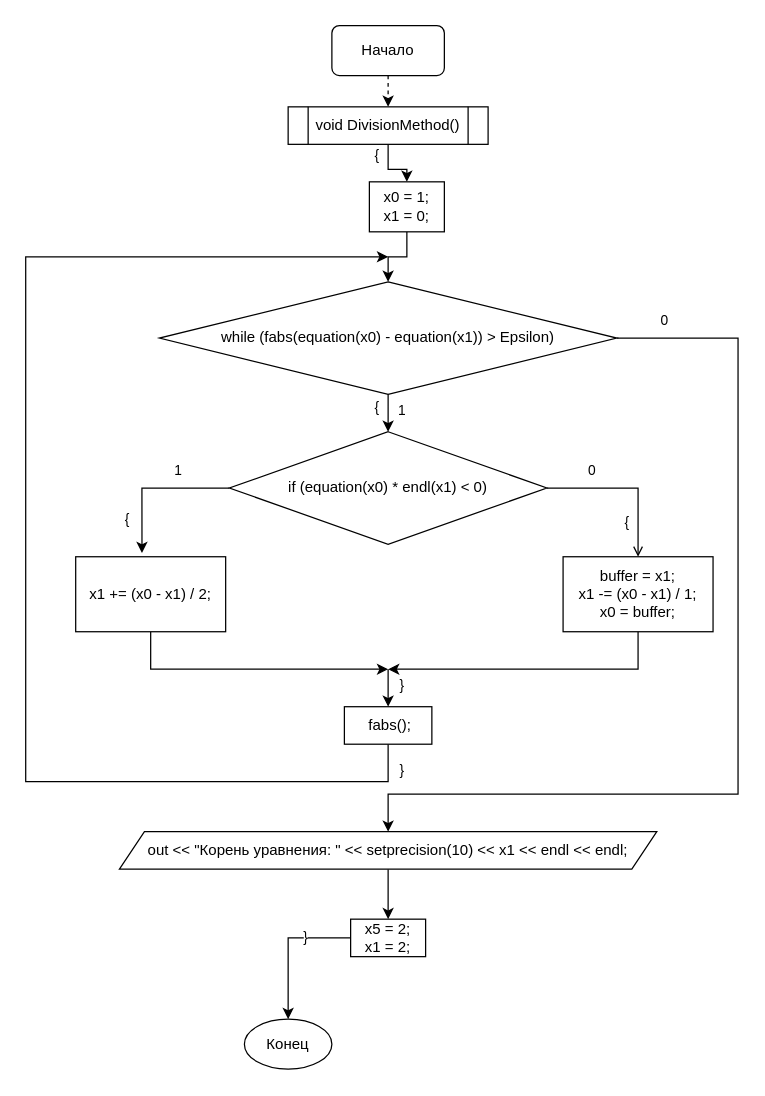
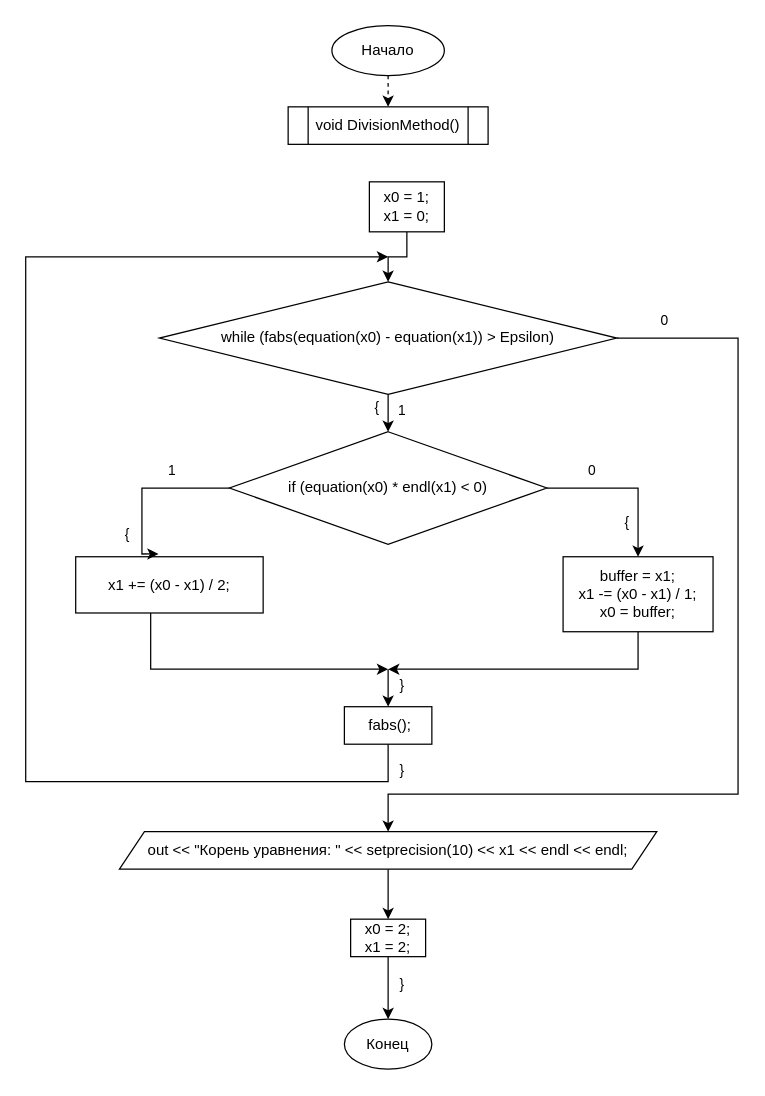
  <mxCell id="0" />
  <mxCell id="1" parent="0" />
  <mxCell id="2" style="edgeStyle=orthogonalEdgeStyle;rounded=0;orthogonalLoop=1;jettySize=auto;html=1;exitX=0.5;exitY=1;exitDx=0;exitDy=0;entryX=0.5;entryY=0;entryDx=0;entryDy=0;dashed=1;" edge="1" parent="1" source="3" target="6"><mxGeometry relative="1" as="geometry"><mxPoint x="310" y="75" as="targetPoint" /></mxGeometry></mxCell>
- <mxCell id="3" value="Начало" style="whiteSpace=wrap;html=1;rounded=1;" vertex="1" parent="1"><mxGeometry x="265" y="20" width="90" height="40" as="geometry" /></mxCell>
- <mxCell id="4" style="edgeStyle=orthogonalEdgeStyle;rounded=0;orthogonalLoop=1;jettySize=auto;html=1;entryX=0.5;entryY=0;entryDx=0;entryDy=0;" edge="1" parent="1" source="6" target="8"><mxGeometry relative="1" as="geometry" /></mxCell>
- <mxCell id="5" value="{" style="edgeLabel;html=1;align=center;verticalAlign=middle;resizable=0;points=[];" vertex="1" connectable="0" parent="4"><mxGeometry x="-0.64" relative="1" as="geometry"><mxPoint x="-10" as="offset" /></mxGeometry></mxCell>
+ <mxCell id="3" value="Начало" style="ellipse;whiteSpace=wrap;html=1;" vertex="1" parent="1"><mxGeometry x="265" y="20" width="90" height="40" as="geometry" /></mxCell>
  <mxCell id="6" value="void DivisionMethod()" style="shape=process;whiteSpace=wrap;html=1;backgroundOutline=1;" vertex="1" parent="1"><mxGeometry x="230" y="85" width="160" height="30" as="geometry" /></mxCell>
  <mxCell id="7" style="edgeStyle=orthogonalEdgeStyle;rounded=0;orthogonalLoop=1;jettySize=auto;html=1;entryX=0.5;entryY=0;entryDx=0;entryDy=0;" edge="1" parent="1" source="8" target="14"><mxGeometry relative="1" as="geometry" /></mxCell>
  <mxCell id="8" value="x0 = 1;&lt;div&gt;x1 = 0;&lt;/div&gt;" style="rounded=0;whiteSpace=wrap;html=1;" vertex="1" parent="1"><mxGeometry x="295" y="145" width="60" height="40" as="geometry" /></mxCell>
  <mxCell id="9" style="edgeStyle=orthogonalEdgeStyle;rounded=0;orthogonalLoop=1;jettySize=auto;html=1;entryX=0.5;entryY=0;entryDx=0;entryDy=0;" edge="1" parent="1" source="14" target="18"><mxGeometry relative="1" as="geometry" /></mxCell>
  <mxCell id="10" value="{" style="edgeLabel;html=1;align=center;verticalAlign=middle;resizable=0;points=[];" vertex="1" connectable="0" parent="9"><mxGeometry x="0.28" y="2" relative="1" as="geometry"><mxPoint x="-12" y="-2" as="offset" /></mxGeometry></mxCell>
  <mxCell id="11" value="1" style="edgeLabel;html=1;align=center;verticalAlign=middle;resizable=0;points=[];" vertex="1" connectable="0" parent="9"><mxGeometry x="0.28" y="1" relative="1" as="geometry"><mxPoint x="9" as="offset" /></mxGeometry></mxCell>
  <mxCell id="12" style="edgeStyle=orthogonalEdgeStyle;rounded=0;orthogonalLoop=1;jettySize=auto;html=1;entryX=0.5;entryY=0;entryDx=0;entryDy=0;" edge="1" parent="1" source="14" target="28"><mxGeometry relative="1" as="geometry"><Array as="points"><mxPoint x="590" y="270" /><mxPoint x="590" y="635" /><mxPoint x="310" y="635" /></Array></mxGeometry></mxCell>
  <mxCell id="13" value="0" style="edgeLabel;html=1;align=center;verticalAlign=middle;resizable=0;points=[];" vertex="1" connectable="0" parent="12"><mxGeometry x="-0.855" relative="1" as="geometry"><mxPoint x="-19" y="-15" as="offset" /></mxGeometry></mxCell>
  <mxCell id="14" value="while (fabs(equation(x0) - equation(x1)) &amp;gt; Epsilon)" style="rhombus;whiteSpace=wrap;html=1;" vertex="1" parent="1"><mxGeometry x="127" y="225" width="366" height="90" as="geometry" /></mxCell>
- <mxCell id="15" style="edgeStyle=orthogonalEdgeStyle;rounded=0;orthogonalLoop=1;jettySize=auto;html=1;entryX=0.5;entryY=0;entryDx=0;entryDy=0;endArrow=open;" edge="1" parent="1" source="18" target="22"><mxGeometry relative="1" as="geometry" /></mxCell>
+ <mxCell id="15" style="edgeStyle=orthogonalEdgeStyle;rounded=0;orthogonalLoop=1;jettySize=auto;html=1;entryX=0.5;entryY=0;entryDx=0;entryDy=0;" edge="1" parent="1" source="18" target="22"><mxGeometry relative="1" as="geometry" /></mxCell>
  <mxCell id="16" value="0" style="edgeLabel;html=1;align=center;verticalAlign=middle;resizable=0;points=[];" vertex="1" connectable="0" parent="15"><mxGeometry x="-0.453" y="2" relative="1" as="geometry"><mxPoint y="-13" as="offset" /></mxGeometry></mxCell>
  <mxCell id="17" value="{" style="edgeLabel;html=1;align=center;verticalAlign=middle;resizable=0;points=[];" vertex="1" connectable="0" parent="15"><mxGeometry x="0.562" relative="1" as="geometry"><mxPoint x="-10" as="offset" /></mxGeometry></mxCell>
  <mxCell id="18" value="if (equation(x0) * endl(x1) &amp;lt; 0)" style="rhombus;whiteSpace=wrap;html=1;" vertex="1" parent="1"><mxGeometry x="183" y="345" width="254" height="90" as="geometry" /></mxCell>
  <mxCell id="19" style="edgeStyle=orthogonalEdgeStyle;rounded=0;orthogonalLoop=1;jettySize=auto;html=1;" edge="1" parent="1" source="20"><mxGeometry relative="1" as="geometry"><mxPoint x="310" y="535" as="targetPoint" /><Array as="points"><mxPoint x="120" y="535" /><mxPoint x="310" y="535" /></Array></mxGeometry></mxCell>
- <mxCell id="20" value="x1 += (x0 - x1) / 2;" style="rounded=0;whiteSpace=wrap;html=1;" vertex="1" parent="1"><mxGeometry x="60" y="445" width="120" height="60" as="geometry" /></mxCell>
+ <mxCell id="20" value="x1 += (x0 - x1) / 2;" style="rounded=0;whiteSpace=wrap;html=1;" vertex="1" parent="1"><mxGeometry x="60" y="445" width="150" height="45" as="geometry" /></mxCell>
  <mxCell id="21" style="edgeStyle=orthogonalEdgeStyle;rounded=0;orthogonalLoop=1;jettySize=auto;html=1;" edge="1" parent="1" source="22"><mxGeometry relative="1" as="geometry"><mxPoint x="310" y="535" as="targetPoint" /><Array as="points"><mxPoint x="510" y="535" /></Array></mxGeometry></mxCell>
  <mxCell id="22" value="buffer = x1;&lt;div&gt;x1 -= (x0 - x1) / 1;&lt;/div&gt;&lt;div&gt;x0 = buffer;&lt;/div&gt;" style="rounded=0;whiteSpace=wrap;html=1;" vertex="1" parent="1"><mxGeometry x="450" y="445" width="120" height="60" as="geometry" /></mxCell>
  <mxCell id="23" style="edgeStyle=orthogonalEdgeStyle;rounded=0;orthogonalLoop=1;jettySize=auto;html=1;" edge="1" parent="1" source="25"><mxGeometry relative="1" as="geometry"><mxPoint x="310" y="205" as="targetPoint" /><Array as="points"><mxPoint x="310" y="625" /><mxPoint x="20" y="625" /><mxPoint x="20" y="205" /></Array></mxGeometry></mxCell>
  <mxCell id="24" value="}" style="edgeLabel;html=1;align=center;verticalAlign=middle;resizable=0;points=[];" vertex="1" connectable="0" parent="23"><mxGeometry x="-0.972" relative="1" as="geometry"><mxPoint x="10" y="6" as="offset" /></mxGeometry></mxCell>
  <mxCell id="25" value="&amp;nbsp;fabs();" style="rounded=0;whiteSpace=wrap;html=1;" vertex="1" parent="1"><mxGeometry x="275" y="565" width="70" height="30" as="geometry" /></mxCell>
- <mxCell id="26" value="Конец" style="ellipse;whiteSpace=wrap;html=1;" vertex="1" parent="1"><mxGeometry x="195" y="815" width="70" height="40" as="geometry" /></mxCell>
+ <mxCell id="26" value="Конец" style="ellipse;whiteSpace=wrap;html=1;" vertex="1" parent="1"><mxGeometry x="275" y="815" width="70" height="40" as="geometry" /></mxCell>
  <mxCell id="27" style="edgeStyle=orthogonalEdgeStyle;rounded=0;orthogonalLoop=1;jettySize=auto;html=1;entryX=0.5;entryY=0;entryDx=0;entryDy=0;" edge="1" parent="1" source="28" target="31"><mxGeometry relative="1" as="geometry" /></mxCell>
  <mxCell id="28" value="out &amp;lt;&amp;lt; &quot;Корень уравнения: &quot; &amp;lt;&amp;lt; setprecision(10) &amp;lt;&amp;lt; x1 &amp;lt;&amp;lt; endl &amp;lt;&amp;lt; endl;" style="shape=parallelogram;perimeter=parallelogramPerimeter;whiteSpace=wrap;html=1;fixedSize=1;" vertex="1" parent="1"><mxGeometry x="95" y="665" width="430" height="30" as="geometry" /></mxCell>
  <mxCell id="29" style="edgeStyle=orthogonalEdgeStyle;rounded=0;orthogonalLoop=1;jettySize=auto;html=1;entryX=0.5;entryY=0;entryDx=0;entryDy=0;" edge="1" parent="1" source="31" target="26"><mxGeometry relative="1" as="geometry" /></mxCell>
  <mxCell id="30" value="}" style="edgeLabel;html=1;align=center;verticalAlign=middle;resizable=0;points=[];" vertex="1" connectable="0" parent="29"><mxGeometry x="-0.16" y="-1" relative="1" as="geometry"><mxPoint x="11" as="offset" /></mxGeometry></mxCell>
- <mxCell id="31" value="x5 = 2;&lt;div&gt;x1 = 2;&lt;/div&gt;" style="rounded=0;whiteSpace=wrap;html=1;" vertex="1" parent="1"><mxGeometry x="280" y="735" width="60" height="30" as="geometry" /></mxCell>
+ <mxCell id="31" value="x0 = 2;&lt;div&gt;x1 = 2;&lt;/div&gt;" style="rounded=0;whiteSpace=wrap;html=1;" vertex="1" parent="1"><mxGeometry x="280" y="735" width="60" height="30" as="geometry" /></mxCell>
  <mxCell id="32" style="edgeStyle=orthogonalEdgeStyle;rounded=0;orthogonalLoop=1;jettySize=auto;html=1;entryX=0.442;entryY=-0.05;entryDx=0;entryDy=0;entryPerimeter=0;" edge="1" parent="1" source="18" target="20"><mxGeometry relative="1" as="geometry"><Array as="points"><mxPoint x="113" y="390" /></Array></mxGeometry></mxCell>
  <mxCell id="33" value="1" style="edgeLabel;html=1;align=center;verticalAlign=middle;resizable=0;points=[];" vertex="1" connectable="0" parent="32"><mxGeometry x="-0.311" y="-3" relative="1" as="geometry"><mxPoint y="-12" as="offset" /></mxGeometry></mxCell>
  <mxCell id="34" value="{" style="edgeLabel;html=1;align=center;verticalAlign=middle;resizable=0;points=[];" vertex="1" connectable="0" parent="32"><mxGeometry x="0.492" y="2" relative="1" as="geometry"><mxPoint x="-15" y="4" as="offset" /></mxGeometry></mxCell>
  <mxCell id="35" value="" style="endArrow=classic;html=1;rounded=0;entryX=0.5;entryY=0;entryDx=0;entryDy=0;" edge="1" parent="1" target="25"><mxGeometry width="50" height="50" relative="1" as="geometry"><mxPoint x="310" y="535" as="sourcePoint" /><mxPoint x="330" y="495" as="targetPoint" /></mxGeometry></mxCell>
  <mxCell id="36" value="}" style="edgeLabel;html=1;align=center;verticalAlign=middle;resizable=0;points=[];" vertex="1" connectable="0" parent="35"><mxGeometry x="-0.2" relative="1" as="geometry"><mxPoint x="10" as="offset" /></mxGeometry></mxCell>
